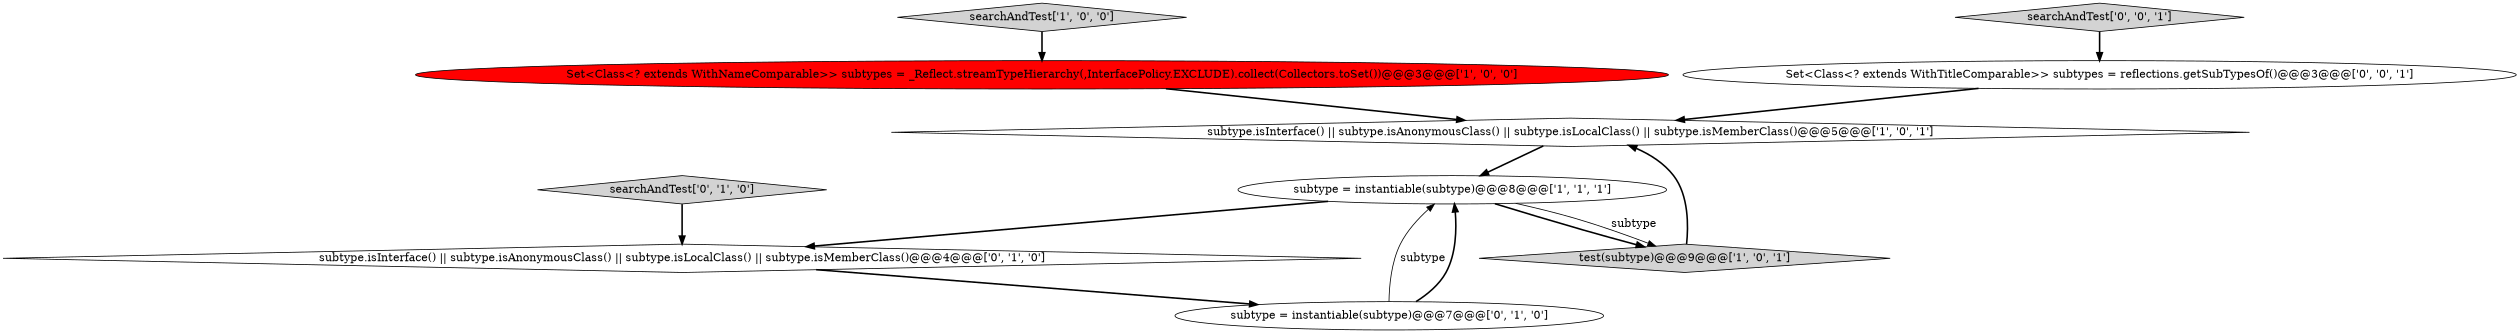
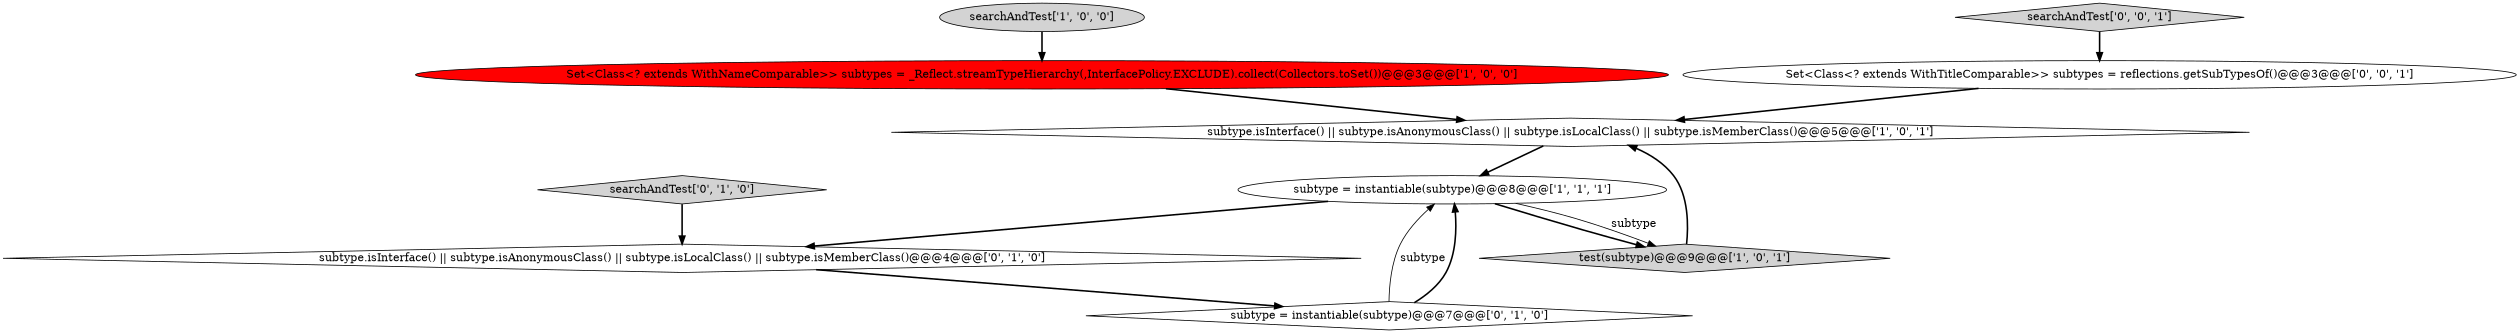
  digraph {
    fontname="DejaVu Serif"
    node [fillcolor=white fontname="DejaVu Serif" shape=diamond style=filled]
    edge [fontname="DejaVu Serif" style=bold]
-   n1 [fillcolor=lightgray label="searchAndTest['1', '0', '0']"]
+   n1 [fillcolor=lightgray label="searchAndTest['1', '0', '0']" shape=ellipse]
    n2 [fillcolor=red label="Set<Class<? extends WithNameComparable>> subtypes = _Reflect.streamTypeHierarchy(,InterfacePolicy.EXCLUDE).collect(Collectors.toSet())@@@3@@@['1', '0', '0']" shape=ellipse]
    n3 [label="subtype.isInterface() || subtype.isAnonymousClass() || subtype.isLocalClass() || subtype.isMemberClass()@@@5@@@['1', '0', '1']"]
    n4 [fillcolor=lightgray label="searchAndTest['0', '0', '1']"]
    n5 [label="Set<Class<? extends WithTitleComparable>> subtypes = reflections.getSubTypesOf()@@@3@@@['0', '0', '1']" shape=ellipse]
    n6 [label="subtype.isInterface() || subtype.isAnonymousClass() || subtype.isLocalClass() || subtype.isMemberClass()@@@4@@@['0', '1', '0']"]
-   n7 [label="subtype = instantiable(subtype)@@@7@@@['0', '1', '0']" shape=ellipse]
+   n7 [label="subtype = instantiable(subtype)@@@7@@@['0', '1', '0']"]
    n8 [label="subtype = instantiable(subtype)@@@8@@@['1', '1', '1']" shape=ellipse]
    n9 [fillcolor=lightgray label="test(subtype)@@@9@@@['1', '0', '1']"]
    n10 [fillcolor=lightgray label="searchAndTest['0', '1', '0']"]
    n1 -> n2
    n2 -> n3
    n3 -> n8
    n4 -> n5
    n5 -> n3
    n6 -> n7
    n7 -> n8 [label=subtype style=solid]
    n7 -> n8
    n8 -> n6
    n8 -> n9
    n8 -> n9 [label=subtype style=solid]
    n9 -> n3
    n10 -> n6
  }
